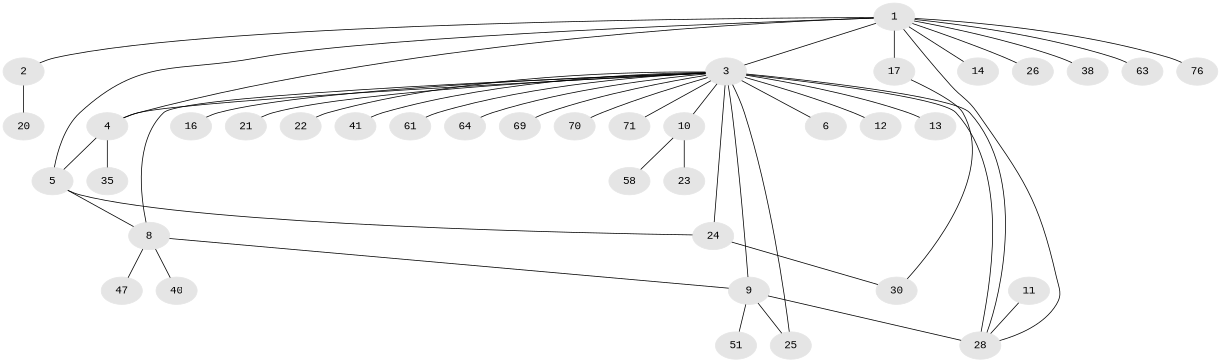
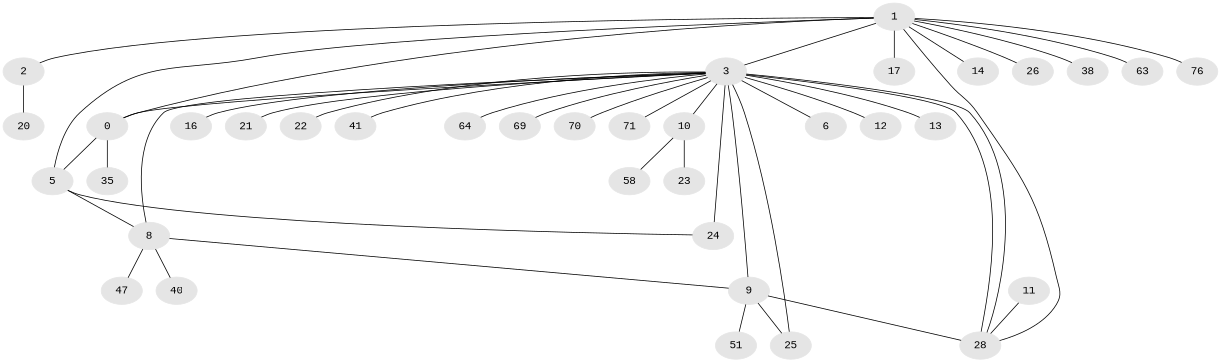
  graph {
    fontname="Liberation Mono"
    node [color=gray90 fontname="Liberation Mono" style=filled]
    edge [fontname="Liberation Mono"]
    1 [super="+7+15"]
    2
    3
-   4
+   4 [label=0]
    5 [super="+53+50+46"]
    14
    17 [super="+49+55+66+52+56"]
    26
    28 [super="+32+73+48+37+34"]
    38
    63
    76
    20
    6
    8 [super="+18"]
    9 [super="+33+59+43+44+19+31+27"]
    10
    12
    13
    16 [super="+29"]
    21
    22
    24
    25 [super="+36"]
    41
-   61
    64
    69
    70
    71
    35 [super="+68"]
-   30
    40
    47
    51
    23 [super="+42"]
    58 [super="+65"]
    11
    1 -- 2
    1 -- 3 [weight=2]
    1 -- 4
    1 -- 5
    1 -- 14
    1 -- 17 [weight=3]
    1 -- 26
    1 -- 28
    1 -- 38
    1 -- 63
    1 -- 76
    2 -- 20
    3 -- 4
    3 -- 28
    3 -- 28
    3 -- 6
    3 -- 8
    3 -- 9 [weight=4]
    3 -- 10
    3 -- 12
    3 -- 13
    3 -- 16
    3 -- 21
    3 -- 22
    3 -- 24
    3 -- 25
    3 -- 41
-   3 -- 61
    3 -- 64
    3 -- 69
    3 -- 70
    3 -- 71
    4 -- 5
    4 -- 35
    5 -- 8
    5 -- 24
-   17 -- 30
    8 -- 9
    8 -- 40
    8 -- 47
    9 -- 28
    9 -- 25
    9 -- 51
    10 -- 23
    10 -- 58
-   24 -- 30
    11 -- 28
  }
